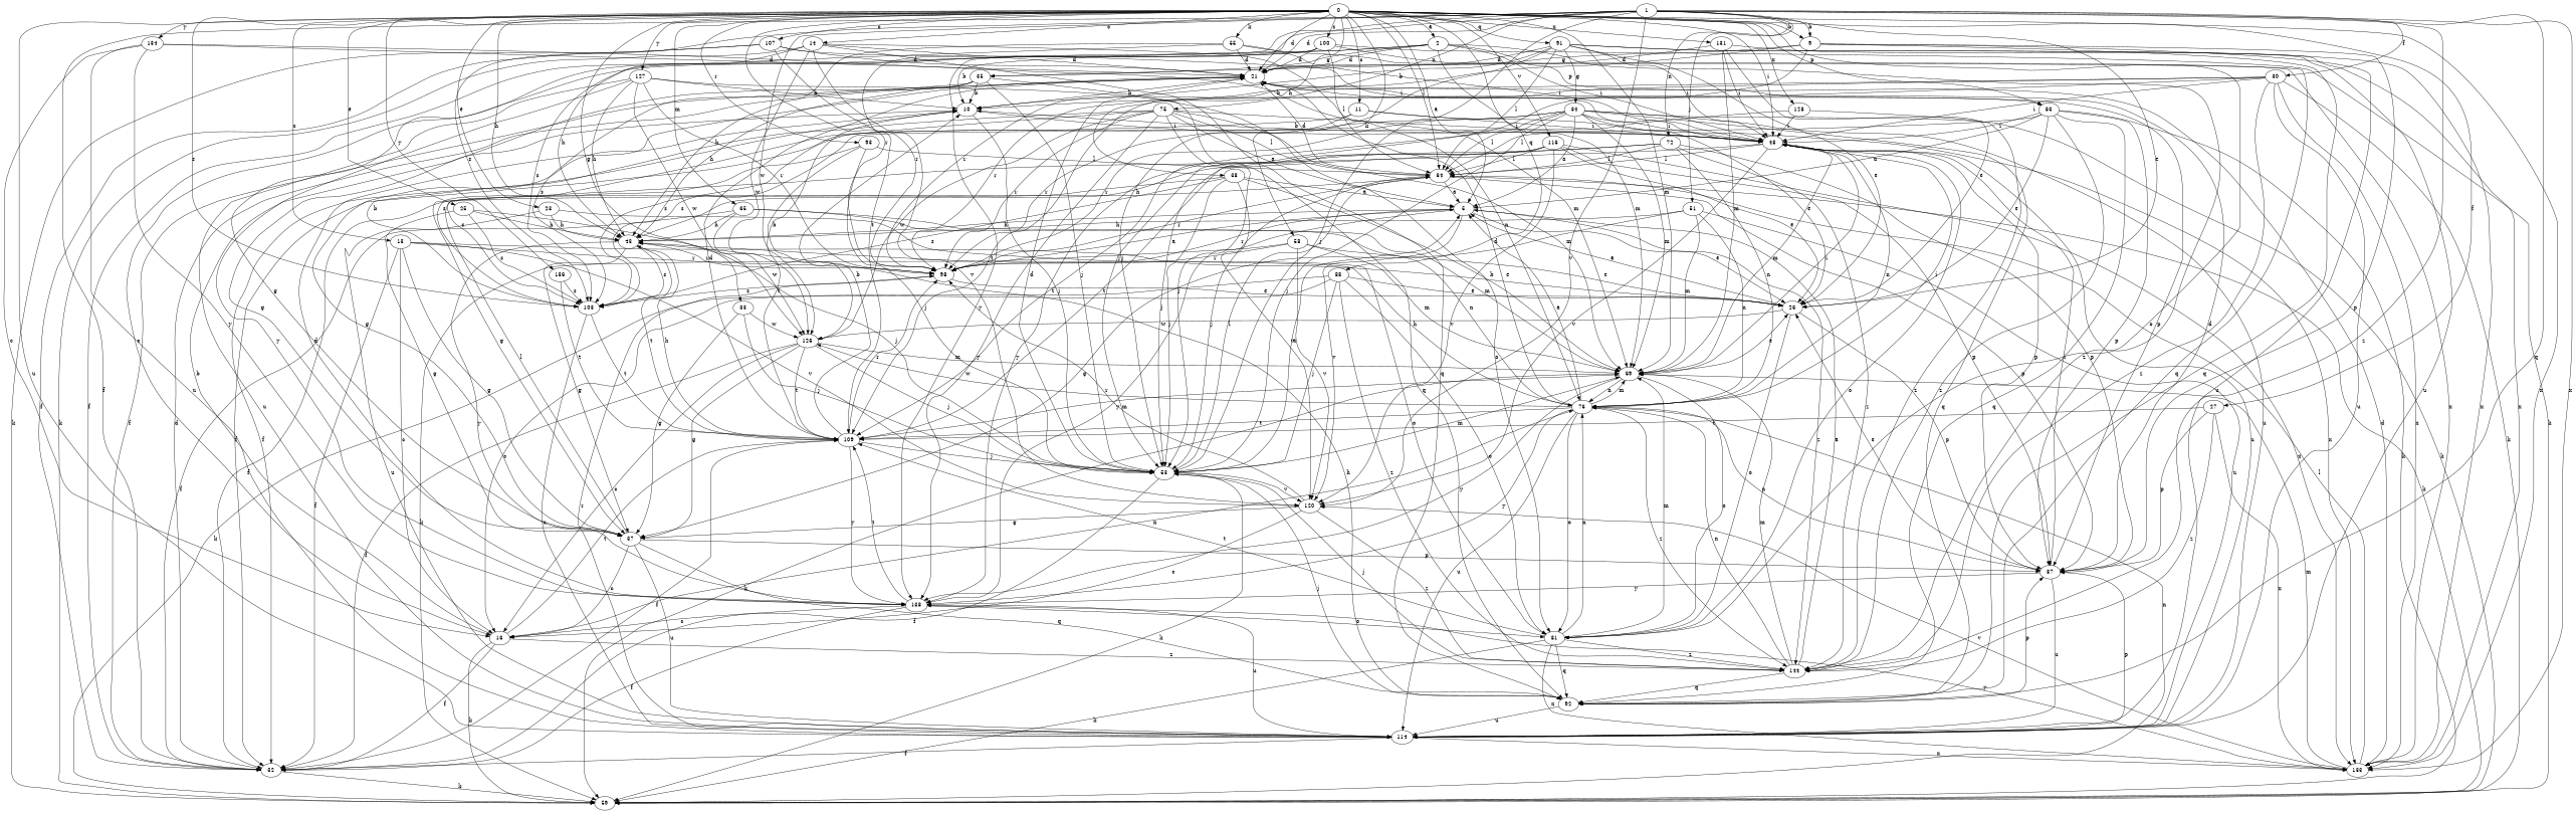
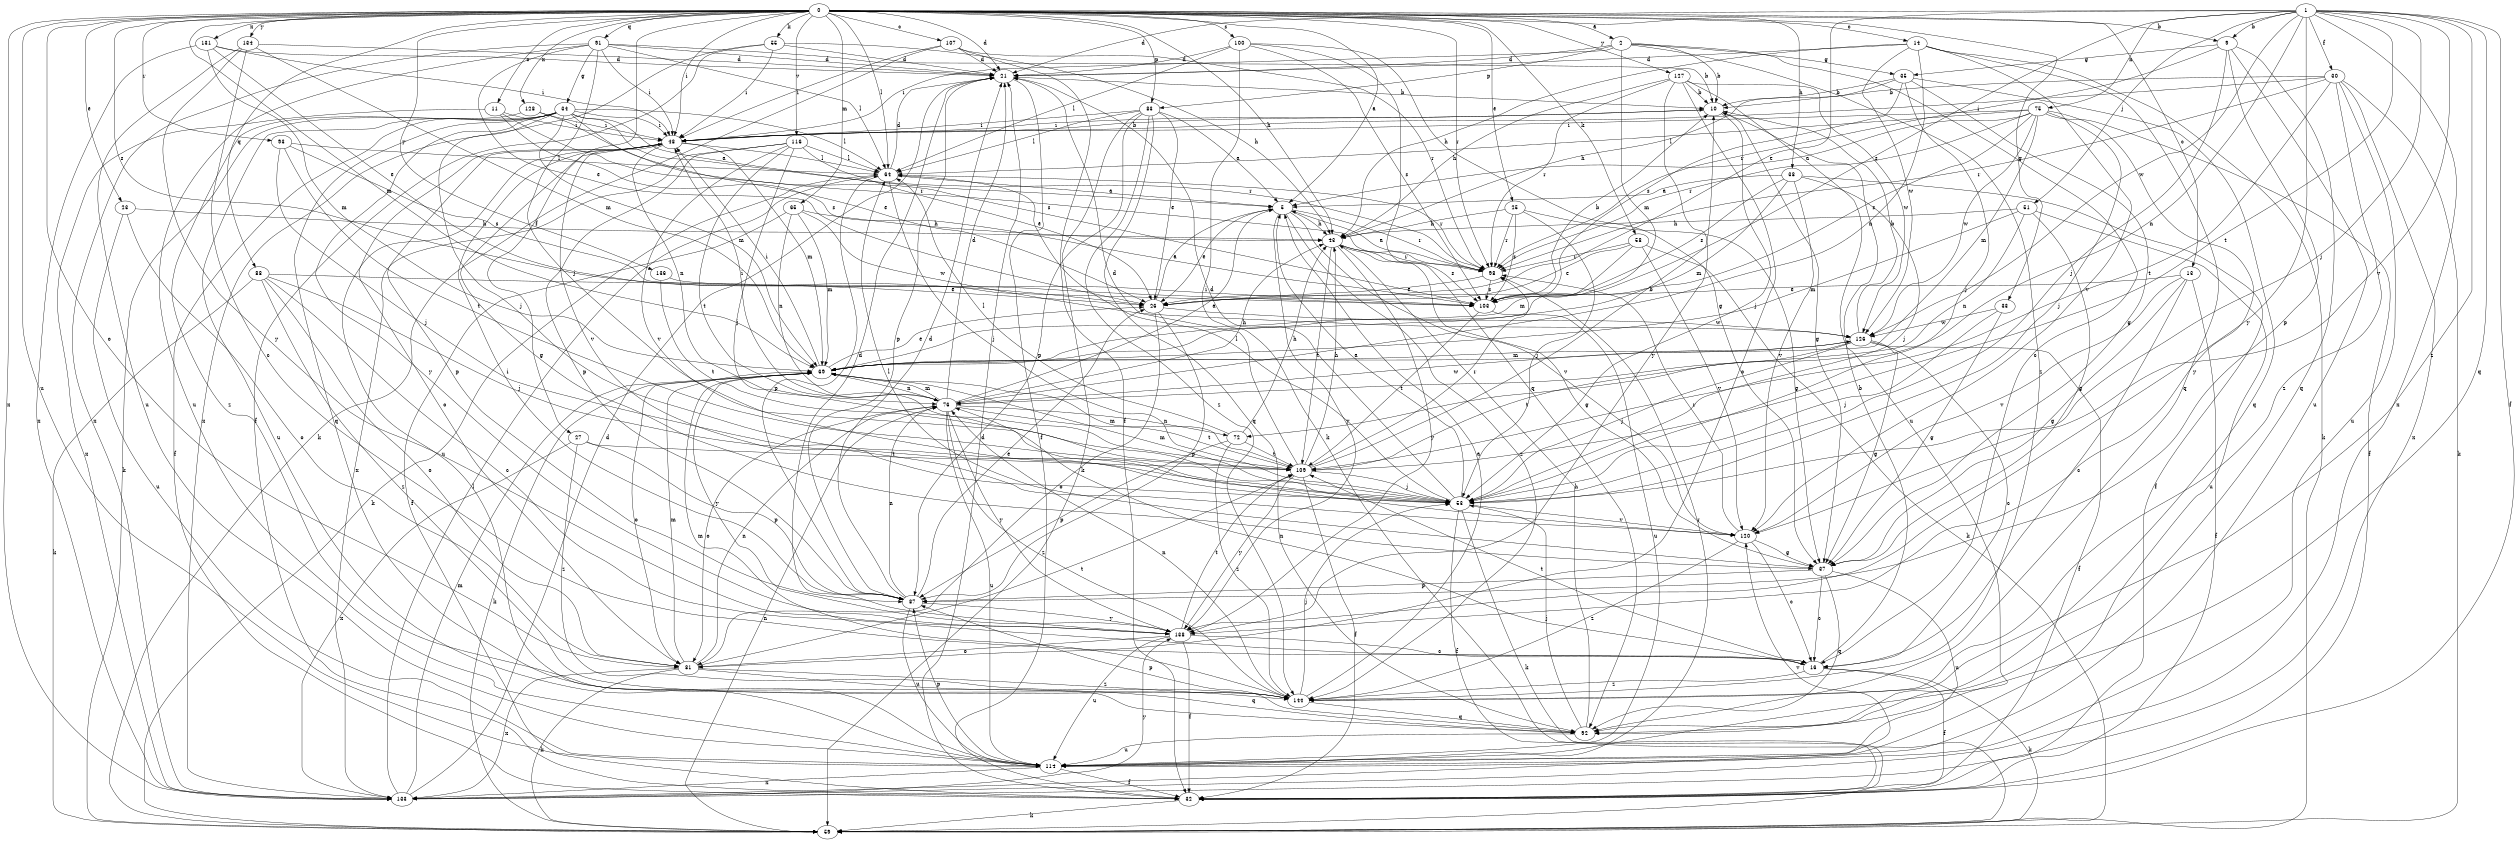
  strict digraph {
    0
    2
    5
    9
    11
    13
    14
    21
    23
    25
    27
    33
    38
    43
    48
    55
    58
    64
    65
    69
    81
    83
    88
    91
    93
    98
    100
    103
    107
    114
    116
    128
    131
    133
    134
    136
    n37 [label=127]
    144
    10
    16
    35
    26
    120
    138
    53
    92
    87
    32
    37
    126
    59
    76
    109
    34
    1
    30
    51
    72
    75
    0 -> 2 [label=a]
    0 -> 5 [label=a]
    0 -> 9 [label=b]
    0 -> 11 [label=c]
    0 -> 13 [label=c]
    0 -> 14 [label=c]
    0 -> 21 [label=d]
    0 -> 23 [label=e]
    0 -> 25 [label=e]
    0 -> 27 [label=f]
    0 -> 33 [label=g]
    0 -> 38 [label=h]
    0 -> 43 [label=h]
    0 -> 48 [label=i]
    0 -> 55 [label=k]
    0 -> 58 [label=k]
    0 -> 64 [label=l]
    0 -> 65 [label=m]
    0 -> 69 [label=m]
    0 -> 81 [label=o]
    0 -> 83 [label=p]
    0 -> 88 [label=q]
    0 -> 91 [label=q]
    0 -> 93 [label=r]
    0 -> 98 [label=r]
    0 -> 100 [label=s]
    0 -> 103 [label=s]
    0 -> 107 [label=c]
    0 -> 114 [label=u]
    0 -> 116 [label=v]
    0 -> 128 [label=x]
    0 -> 131 [label=x]
    0 -> 133 [label=x]
    0 -> 134 [label=y]
    0 -> 136 [label=y]
    0 -> n37 [label=y]
    2 -> 21 [label=d]
    2 -> 48 [label=i]
    2 -> 69 [label=m]
    2 -> 83 [label=p]
    2 -> 144 [label=z]
    2 -> 10 [label=b]
    2 -> 16 [label=c]
    2 -> 35 [label=g]
    5 -> 43 [label=h]
    5 -> 98 [label=r]
    5 -> 144 [label=z]
    5 -> 26 [label=e]
    5 -> 120 [label=v]
    5 -> 138 [label=y]
    9 -> 98 [label=r]
    9 -> 114 [label=u]
    9 -> 35 [label=g]
    9 -> 53 [label=j]
    9 -> 92 [label=q]
    9 -> 87 [label=p]
    11 -> 48 [label=i]
    11 -> 98 [label=r]
    11 -> 103 [label=s]
    11 -> 133 [label=x]
-   13 -> 98 [label=r]
+   25 -> 98 [label=r]
    13 -> 16 [label=c]
    13 -> 26 [label=e]
    13 -> 120 [label=v]
    13 -> 32 [label=f]
    13 -> 37 [label=g]
    14 -> 21 [label=d]
    14 -> 43 [label=h]
    14 -> 120 [label=v]
    14 -> 92 [label=q]
    14 -> 126 [label=w]
    14 -> 59 [label=k]
    14 -> 76 [label=n]
    21 -> 10 [label=b]
    21 -> 87 [label=p]
    21 -> 32 [label=f]
    23 -> 43 [label=h]
    23 -> 81 [label=o]
    23 -> 114 [label=u]
    25 -> 43 [label=h]
    25 -> 103 [label=s]
    25 -> 53 [label=j]
    25 -> 37 [label=g]
    27 -> 133 [label=x]
    27 -> 144 [label=z]
    27 -> 87 [label=p]
    27 -> 109 [label=t]
    33 -> 53 [label=j]
    33 -> 37 [label=g]
    33 -> 126 [label=w]
    38 -> 5 [label=a]
-   38 -> 69 [label=b]
+   38 -> 69 [label=m]
    38 -> 103 [label=s]
    38 -> 120 [label=v]
    38 -> 53 [label=j]
    38 -> 32 [label=f]
    43 -> 98 [label=r]
    43 -> 103 [label=s]
    43 -> 138 [label=y]
    43 -> 37 [label=g]
    43 -> 109 [label=t]
    48 -> 64 [label=l]
    48 -> 69 [label=m]
    48 -> 81 [label=o]
    48 -> 114 [label=u]
    48 -> 10 [label=b]
    48 -> 120 [label=v]
    48 -> 87 [label=p]
    48 -> 37 [label=g]
    48 -> 76 [label=n]
    55 -> 21 [label=d]
    55 -> 43 [label=h]
    55 -> 48 [label=i]
    55 -> 133 [label=x]
    55 -> 32 [label=f]
    58 -> 69 [label=m]
    58 -> 98 [label=r]
    58 -> 26 [label=e]
    58 -> 120 [label=v]
    58 -> 59 [label=k]
    64 -> 5 [label=a]
    64 -> 21 [label=d]
    64 -> 98 [label=r]
    64 -> 53 [label=j]
    64 -> 87 [label=p]
    64 -> 59 [label=k]
    65 -> 43 [label=h]
    65 -> 69 [label=m]
    65 -> 32 [label=f]
    65 -> 126 [label=w]
    65 -> 76 [label=n]
    69 -> 48 [label=i]
    69 -> 81 [label=o]
    69 -> 26 [label=e]
    69 -> 138 [label=y]
    69 -> 59 [label=k]
    69 -> 76 [label=n]
    81 -> 69 [label=m]
    81 -> 133 [label=x]
    81 -> 144 [label=z]
    81 -> 92 [label=q]
    81 -> 59 [label=k]
    81 -> 76 [label=n]
    81 -> 109 [label=t]
    83 -> 5 [label=a]
    83 -> 48 [label=i]
    83 -> 64 [label=l]
    83 -> 144 [label=z]
    83 -> 26 [label=e]
    83 -> 92 [label=q]
    83 -> 87 [label=p]
    83 -> 59 [label=k]
    88 -> 81 [label=o]
    88 -> 144 [label=z]
    88 -> 16 [label=c]
    88 -> 26 [label=e]
    88 -> 53 [label=j]
    88 -> 59 [label=k]
    91 -> 21 [label=d]
    91 -> 48 [label=i]
    91 -> 64 [label=l]
    91 -> 114 [label=u]
    91 -> 133 [label=x]
    91 -> 10 [label=b]
    91 -> 26 [label=e]
    91 -> 53 [label=j]
    91 -> 34 [label=g]
    93 -> 64 [label=l]
    93 -> 103 [label=s]
    93 -> 53 [label=j]
    93 -> 109 [label=t]
    98 -> 5 [label=a]
    98 -> 103 [label=s]
    98 -> 26 [label=e]
    100 -> 21 [label=d]
    100 -> 64 [label=l]
    100 -> 103 [label=s]
    100 -> 92 [label=q]
    100 -> 37 [label=g]
    100 -> 59 [label=k]
    103 -> 114 [label=u]
    103 -> 10 [label=b]
    103 -> 109 [label=t]
    107 -> 21 [label=d]
    107 -> 48 [label=i]
    107 -> 98 [label=r]
    107 -> 32 [label=f]
    107 -> 59 [label=k]
    114 -> 98 [label=r]
    114 -> 133 [label=x]
    114 -> 87 [label=p]
    114 -> 32 [label=f]
    116 -> 64 [label=l]
    116 -> 133 [label=x]
    116 -> 26 [label=e]
    116 -> 120 [label=v]
    116 -> 53 [label=j]
    116 -> 87 [label=p]
    116 -> 109 [label=t]
    128 -> 48 [label=i]
    128 -> 103 [label=s]
    128 -> 144 [label=z]
    131 -> 21 [label=d]
    131 -> 48 [label=i]
    131 -> 69 [label=m]
    131 -> 133 [label=x]
    131 -> 26 [label=e]
    133 -> 21 [label=d]
    133 -> 64 [label=l]
    133 -> 69 [label=m]
    133 -> 120 [label=v]
    133 -> 138 [label=y]
    134 -> 21 [label=d]
    134 -> 69 [label=m]
    134 -> 114 [label=u]
    134 -> 16 [label=c]
    134 -> 138 [label=y]
-   136 -> 103 [label=s]
+   136 -> 103 [label=i]
    136 -> 109 [label=t]
    n37 -> 43 [label=h]
    n37 -> 81 [label=o]
    n37 -> 98 [label=r]
    n37 -> 114 [label=u]
    n37 -> 10 [label=b]
    n37 -> 138 [label=y]
    n37 -> 126 [label=w]
    144 -> 5 [label=a]
    144 -> 69 [label=m]
    144 -> 53 [label=j]
    144 -> 92 [label=q]
    144 -> 76 [label=n]
    10 -> 48 [label=i]
    10 -> 53 [label=j]
    10 -> 37 [label=g]
    16 -> 144 [label=z]
    16 -> 10 [label=b]
    16 -> 32 [label=f]
    16 -> 59 [label=k]
    16 -> 76 [label=n]
    16 -> 109 [label=t]
    35 -> 43 [label=h]
    35 -> 103 [label=s]
    35 -> 10 [label=b]
    35 -> 53 [label=j]
    35 -> 92 [label=q]
    35 -> 37 [label=g]
    26 -> 5 [label=a]
    26 -> 81 [label=o]
    26 -> 87 [label=p]
    26 -> 126 [label=w]
    120 -> 98 [label=r]
    120 -> 144 [label=z]
    120 -> 16 [label=c]
    120 -> 37 [label=g]
    138 -> 21 [label=d]
    138 -> 81 [label=o]
    138 -> 114 [label=u]
    138 -> 16 [label=c]
    138 -> 32 [label=f]
    138 -> 109 [label=t]
    53 -> 5 [label=a]
    53 -> 21 [label=d]
    53 -> 64 [label=l]
    53 -> 69 [label=m]
    53 -> 120 [label=v]
    53 -> 32 [label=f]
    53 -> 59 [label=k]
    92 -> 43 [label=h]
    92 -> 114 [label=u]
    92 -> 53 [label=j]
    92 -> 87 [label=p]
    87 -> 21 [label=d]
    87 -> 48 [label=i]
    87 -> 114 [label=u]
    87 -> 26 [label=e]
    87 -> 138 [label=y]
    87 -> 76 [label=n]
    32 -> 21 [label=d]
    32 -> 59 [label=k]
    37 -> 64 [label=l]
    37 -> 114 [label=u]
    37 -> 16 [label=c]
    37 -> 92 [label=q]
    37 -> 87 [label=p]
    126 -> 69 [label=m]
    126 -> 10 [label=b]
    126 -> 16 [label=c]
    126 -> 53 [label=j]
    126 -> 32 [label=f]
    126 -> 37 [label=g]
    126 -> 109 [label=t]
    59 -> 76 [label=n]
    76 -> 5 [label=a]
    76 -> 21 [label=d]
    76 -> 43 [label=h]
    76 -> 48 [label=i]
    76 -> 69 [label=m]
    76 -> 81 [label=o]
    76 -> 114 [label=u]
    76 -> 144 [label=z]
    76 -> 138 [label=y]
    76 -> 126 [label=w]
    76 -> 109 [label=t]
    109 -> 21 [label=d]
    109 -> 43 [label=h]
    109 -> 69 [label=m]
    109 -> 98 [label=r]
    109 -> 10 [label=b]
    109 -> 138 [label=y]
    109 -> 53 [label=j]
    109 -> 32 [label=f]
    34 -> 5 [label=a]
    34 -> 48 [label=i]
    34 -> 64 [label=l]
    34 -> 69 [label=m]
    34 -> 98 [label=r]
    34 -> 114 [label=u]
    34 -> 26 [label=e]
    34 -> 138 [label=y]
    34 -> 53 [label=j]
    34 -> 92 [label=q]
    34 -> 32 [label=f]
    34 -> 59 [label=k]
    1 -> 9 [label=b]
    1 -> 21 [label=d]
    1 -> 103 [label=s]
    1 -> 133 [label=x]
    1 -> 144 [label=z]
    1 -> 26 [label=e]
    1 -> 120 [label=v]
    1 -> 138 [label=y]
    1 -> 53 [label=j]
    1 -> 92 [label=q]
    1 -> 32 [label=f]
    1 -> 126 [label=w]
    1 -> 109 [label=t]
    1 -> 30 [label=f]
    1 -> 51 [label=j]
    1 -> 72 [label=n]
    1 -> 75 [label=n]
    30 -> 48 [label=i]
    30 -> 98 [label=r]
    30 -> 114 [label=u]
    30 -> 133 [label=x]
    30 -> 144 [label=z]
    30 -> 10 [label=b]
    30 -> 59 [label=k]
    30 -> 109 [label=t]
    51 -> 43 [label=h]
    51 -> 69 [label=m]
    51 -> 114 [label=u]
    51 -> 37 [label=g]
    51 -> 76 [label=n]
    72 -> 43 [label=h]
    72 -> 64 [label=l]
    72 -> 144 [label=z]
    72 -> 87 [label=p]
-   72 -> 76 [label=n]
+   76 -> 72 [label=n]
    72 -> 109 [label=t]
    75 -> 5 [label=a]
    75 -> 48 [label=i]
    75 -> 64 [label=l]
    75 -> 69 [label=m]
    75 -> 98 [label=r]
    75 -> 103 [label=s]
    75 -> 138 [label=y]
    75 -> 53 [label=j]
    75 -> 32 [label=f]
    75 -> 126 [label=w]
  }
